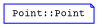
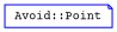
  digraph {
    rankdir=LR
    fontname="Courier Prime"
-   n1 [color=blue fillcolor=white fontname="Courier Prime" fontsize=10 height=0.2 label="Point::Point" shape=note style=filled width=0.4]
+   n1 [color=blue fillcolor=white fontname="Courier Prime" fontsize=10 height=0.2 label="Avoid::Point" shape=note style=filled width=0.4]
  }
